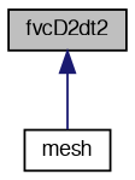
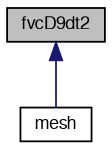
  digraph {
    rankdir=TB
    node [color=black fontname=FreeSans fontsize=10 shape=record]
-   n1 [fillcolor=grey75 fontcolor=black height=0.2 label=fvcD2dt2 style=filled width=0.4]
+   n1 [fillcolor=grey75 fontcolor=black height=0.2 label=fvcD9dt2 style=filled width=0.4]
    n2 [height=0.2 label=mesh width=0.4]
    n1 -> n2 [color=midnightblue dir=back fontname=FreeSans fontsize=10 labelfontname=FreeSans labelfontsize=10 style=solid]
  }
